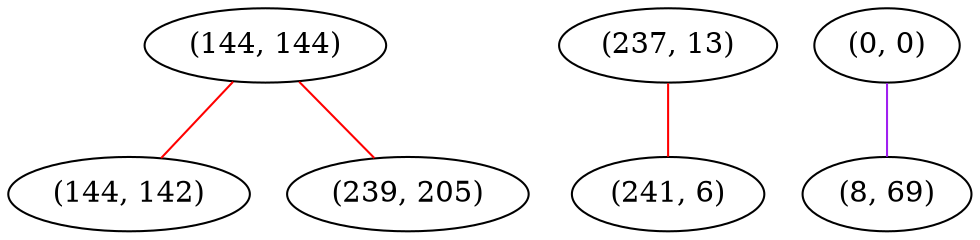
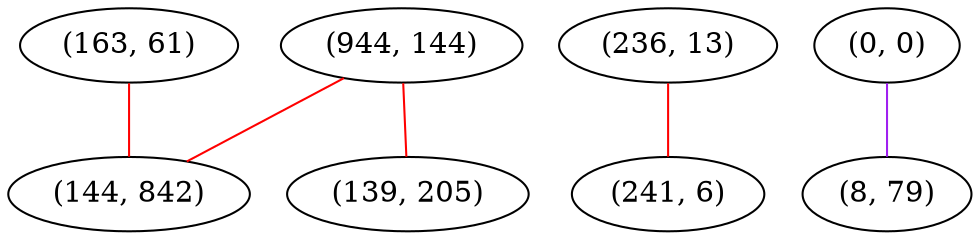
  graph {
    edge [color=red weight=1]
-   "(144, 144)"
-   "(144, 142)"
-   "(139, 205)" [label="(239, 205)"]
+   "(144, 144)" [label="(944, 144)"]
+   "(144, 142)" [label="(144, 842)"]
+   "(139, 205)"
    n4 [label="(241, 6)"]
-   "(237, 13)"
+   "(237, 13)" [label="(236, 13)"]
    "(0, 0)"
-   "(8, 79)" [label="(8, 69)"]
+   "(8, 79)"
+   "(163, 61)"
    "(144, 144)" -- "(144, 142)"
    "(144, 144)" -- "(139, 205)"
    "(237, 13)" -- n4
    "(0, 0)" -- "(8, 79)" [color=purple weight=4]
+   "(163, 61)" -- "(144, 142)"
  }
